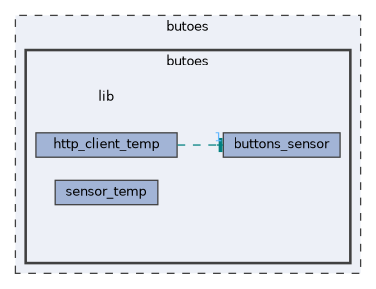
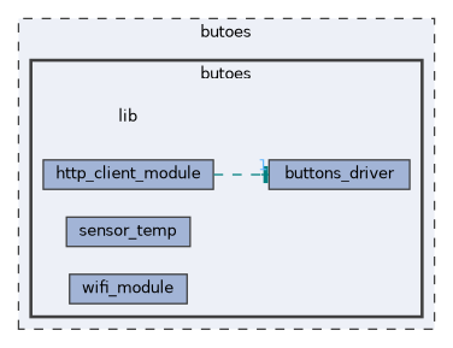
  digraph {
    compound=true
    rankdir=LR
    node [fontname=Helvetica fontsize=10 shape=box color=grey25 fillcolor="#a2b4d6" style=filled]
    n1 [height=0.2 label=lib shape=plaintext width=0.4 color="" fillcolor="" style=""]
-   n2 [height=0.2 label=buttons_sensor width=0.4]
-   n3 [height=0.2 label=http_client_temp width=0.4]
+   n2 [height=0.2 label=buttons_driver width=0.4]
+   n3 [height=0.2 label=http_client_module width=0.4]
    n4 [height=0.2 label=sensor_temp width=0.4]
+   n5 [height=0.2 label=wifi_module width=0.4]
    subgraph cluster_1 {
      bgcolor="#edf0f7"
      fontname=Helvetica
      fontsize=10
      label=butoes
      pencolor=grey25
      style="filled,dashed"
      subgraph cluster_2 {
        bgcolor="#edf0f7"
        fontname=Helvetica
        fontsize=10
        pencolor=grey25
        style="filled,bold"
        n1
        n2
        n3
        n4
+       n5
      }
    }
    n3 -> n2 [color=teal fontcolor=steelblue1 fontname=Helvetica fontsize=10 headlabel=1 labeldistance=1.5 labelfontname=Helvetica labelfontsize=10 style=dashed arrowhead=tee]
  }
